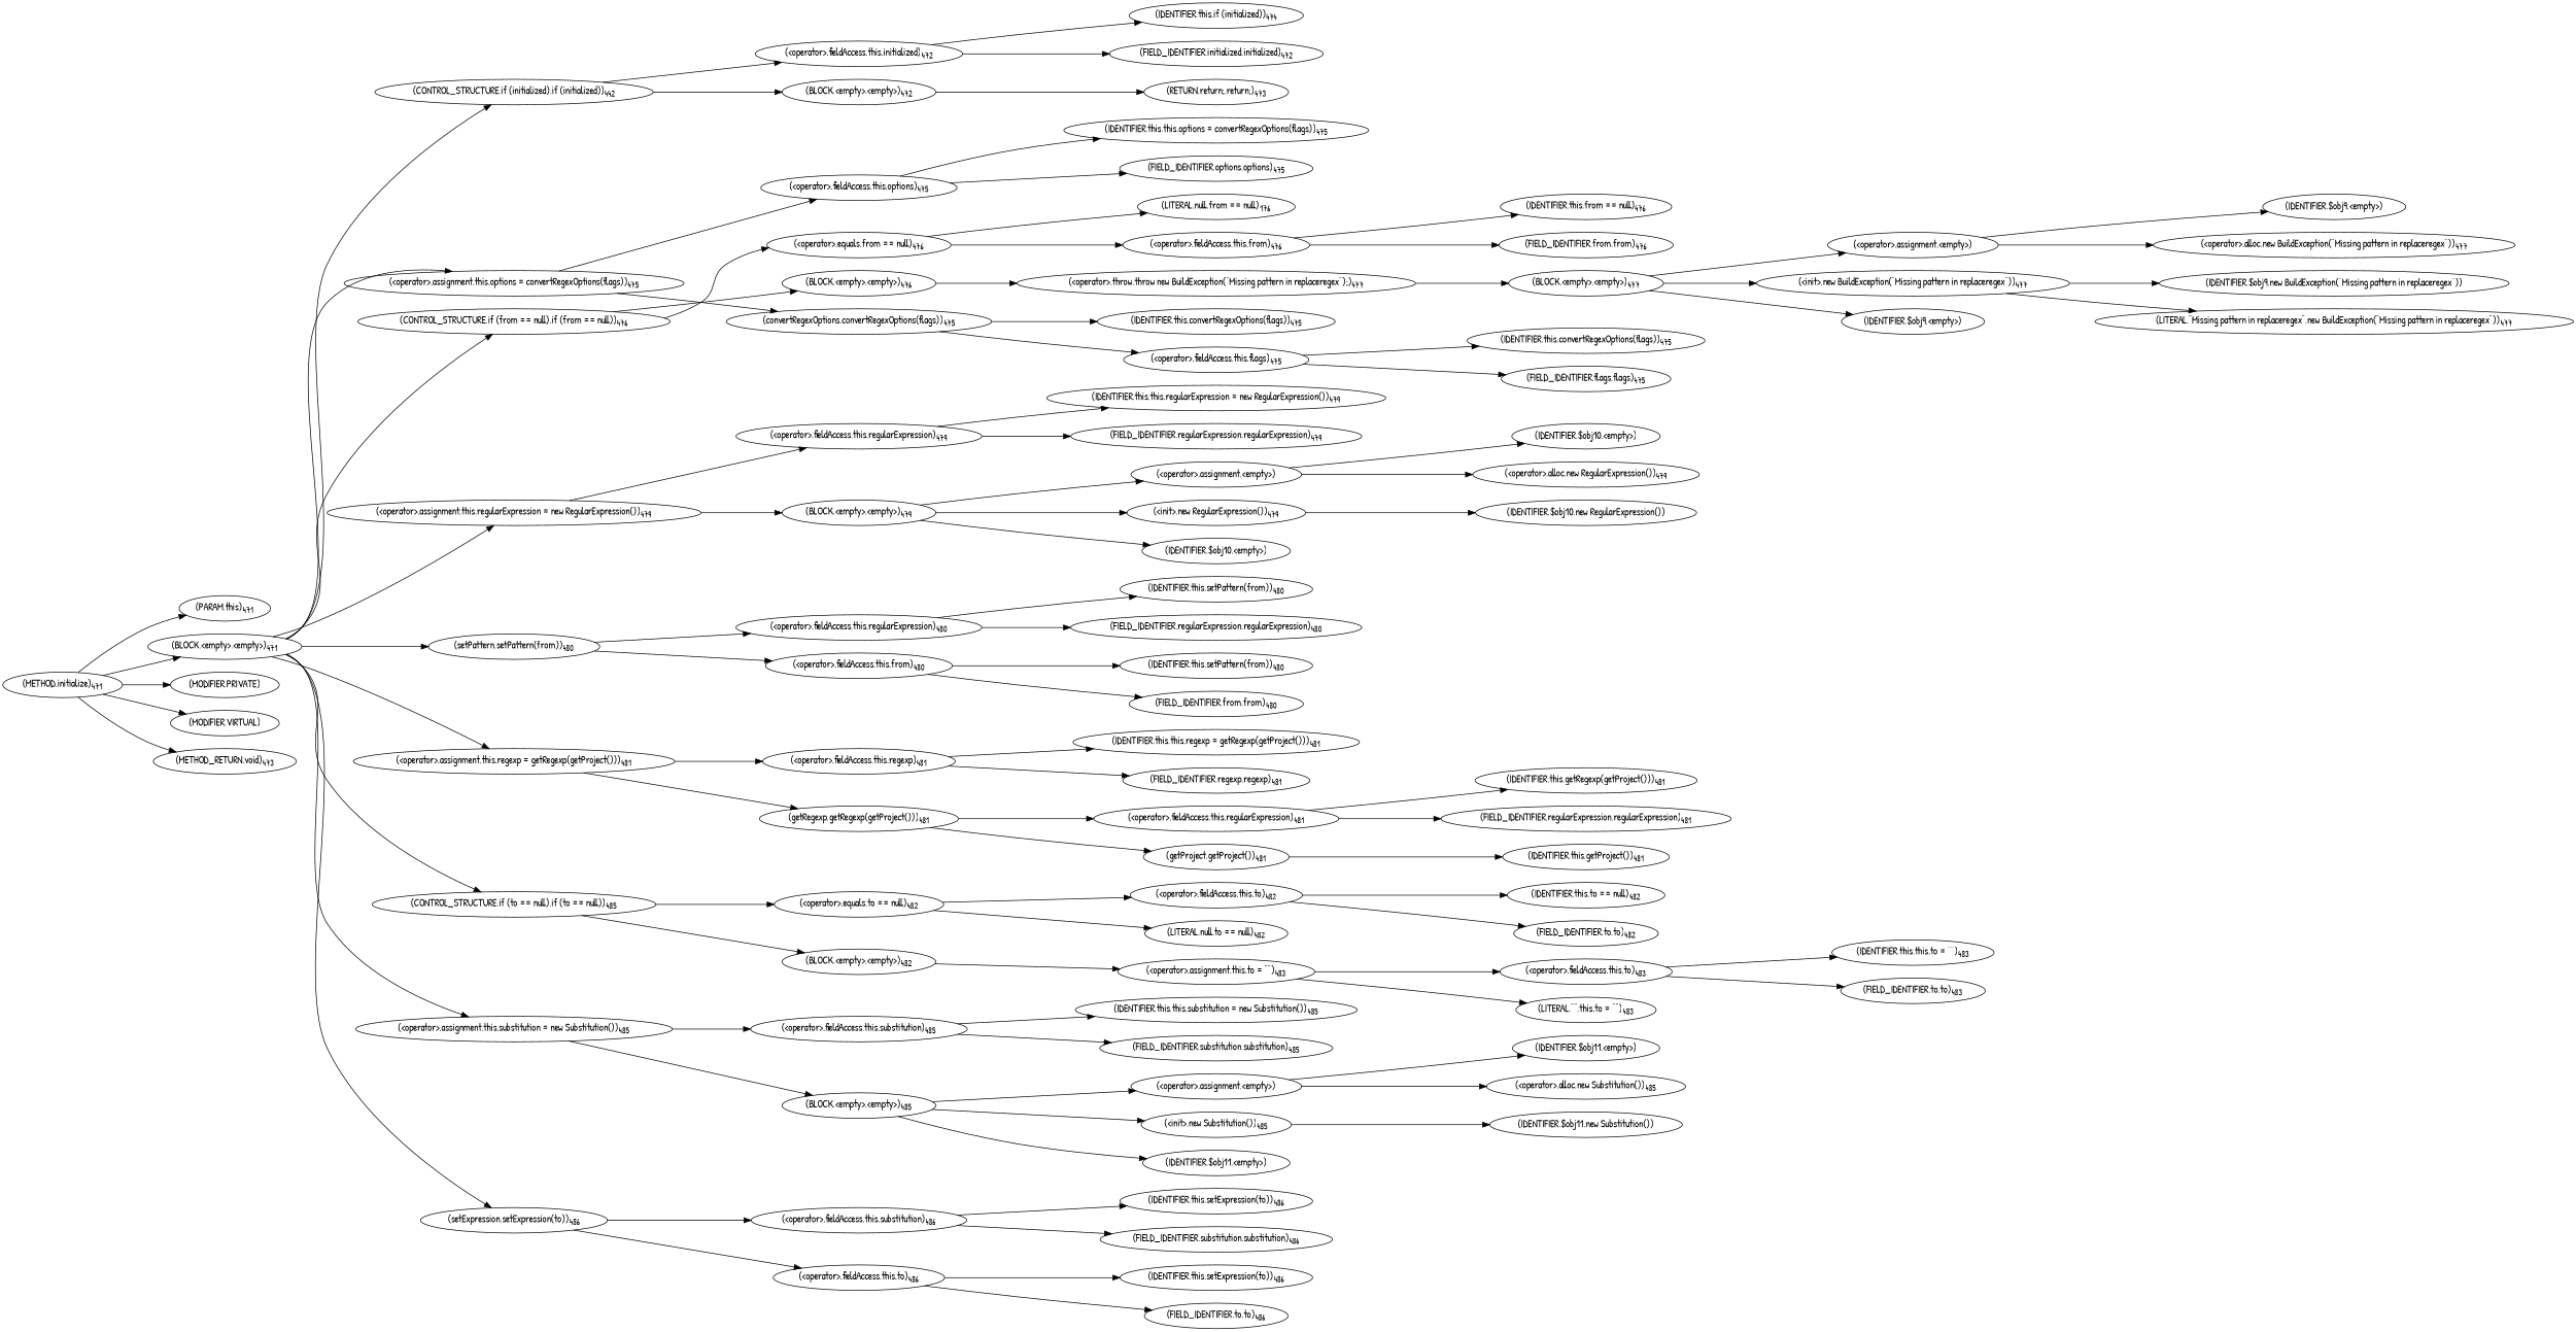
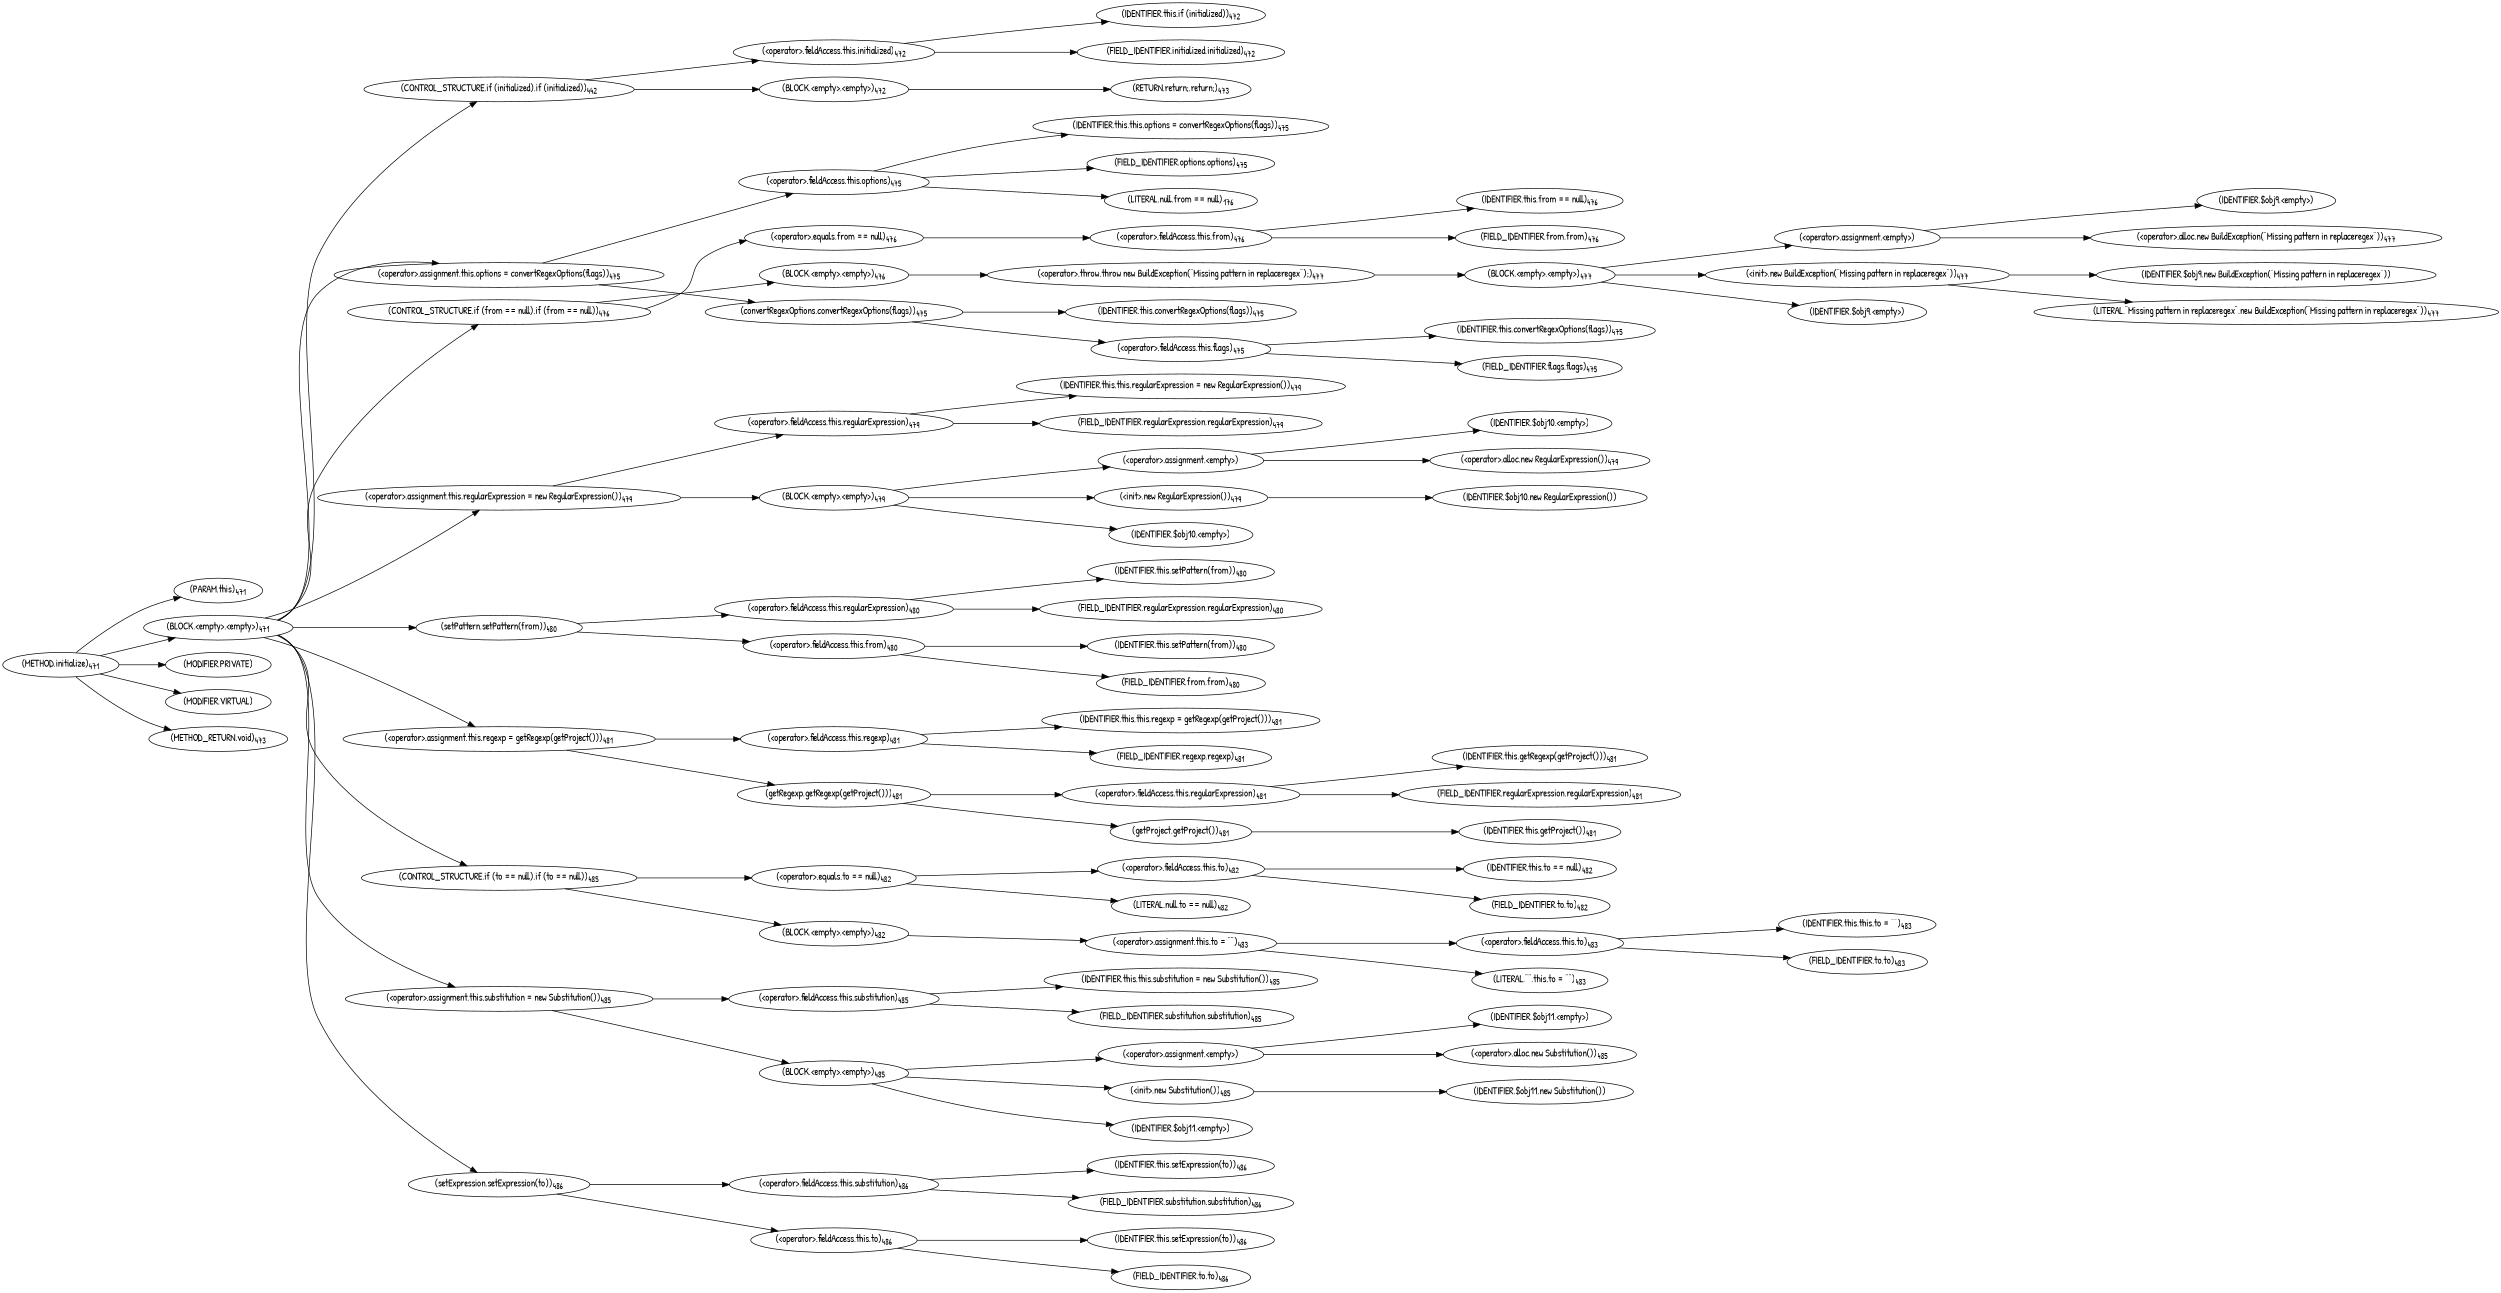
  digraph {
    fontname="Patrick Hand"
    rankdir=LR
    node [fontname="Patrick Hand"]
    edge [fontname="Patrick Hand"]
    n1 [label=<(METHOD,initialize)<SUB>471</SUB>>]
    n2 [label=<(PARAM,this)<SUB>471</SUB>>]
    n3 [label=<(BLOCK,&lt;empty&gt;,&lt;empty&gt;)<SUB>471</SUB>>]
    n4 [label=<(MODIFIER,PRIVATE)>]
    n5 [label=<(MODIFIER,VIRTUAL)>]
    n6 [label=<(METHOD_RETURN,void)<SUB>473</SUB>>]
    n7 [label=<(CONTROL_STRUCTURE,if (initialized),if (initialized))<SUB>442</SUB>>]
    n8 [label=<(&lt;operator&gt;.assignment,this.options = convertRegexOptions(flags))<SUB>475</SUB>>]
    n9 [label=<(CONTROL_STRUCTURE,if (from == null),if (from == null))<SUB>476</SUB>>]
    n10 [label=<(&lt;operator&gt;.assignment,this.regularExpression = new RegularExpression())<SUB>479</SUB>>]
    n11 [label=<(setPattern,setPattern(from))<SUB>480</SUB>>]
    n12 [label=<(&lt;operator&gt;.assignment,this.regexp = getRegexp(getProject()))<SUB>481</SUB>>]
    n13 [label=<(CONTROL_STRUCTURE,if (to == null),if (to == null))<SUB>485</SUB>>]
    n14 [label=<(&lt;operator&gt;.assignment,this.substitution = new Substitution())<SUB>485</SUB>>]
    n15 [label=<(setExpression,setExpression(to))<SUB>486</SUB>>]
    n16 [label=<(&lt;operator&gt;.fieldAccess,this.initialized)<SUB>472</SUB>>]
    n17 [label=<(BLOCK,&lt;empty&gt;,&lt;empty&gt;)<SUB>472</SUB>>]
    n18 [label=<(&lt;operator&gt;.fieldAccess,this.options)<SUB>475</SUB>>]
    n19 [label=<(convertRegexOptions,convertRegexOptions(flags))<SUB>475</SUB>>]
    n20 [label=<(&lt;operator&gt;.equals,from == null)<SUB>476</SUB>>]
    n21 [label=<(BLOCK,&lt;empty&gt;,&lt;empty&gt;)<SUB>476</SUB>>]
    n22 [label=<(&lt;operator&gt;.fieldAccess,this.regularExpression)<SUB>479</SUB>>]
    n23 [label=<(BLOCK,&lt;empty&gt;,&lt;empty&gt;)<SUB>479</SUB>>]
    n24 [label=<(&lt;operator&gt;.fieldAccess,this.regularExpression)<SUB>480</SUB>>]
    n25 [label=<(&lt;operator&gt;.fieldAccess,this.from)<SUB>480</SUB>>]
    n26 [label=<(&lt;operator&gt;.fieldAccess,this.regexp)<SUB>481</SUB>>]
    n27 [label=<(getRegexp,getRegexp(getProject()))<SUB>481</SUB>>]
    n28 [label=<(&lt;operator&gt;.equals,to == null)<SUB>482</SUB>>]
    n29 [label=<(BLOCK,&lt;empty&gt;,&lt;empty&gt;)<SUB>482</SUB>>]
    n30 [label=<(&lt;operator&gt;.fieldAccess,this.substitution)<SUB>485</SUB>>]
    n31 [label=<(BLOCK,&lt;empty&gt;,&lt;empty&gt;)<SUB>485</SUB>>]
    n32 [label=<(&lt;operator&gt;.fieldAccess,this.substitution)<SUB>486</SUB>>]
    n33 [label=<(&lt;operator&gt;.fieldAccess,this.to)<SUB>486</SUB>>]
-   n34 [label=<(IDENTIFIER,this,if (initialized))<SUB>474</SUB>>]
+   n34 [label=<(IDENTIFIER,this,if (initialized))<SUB>472</SUB>>]
    n35 [label=<(FIELD_IDENTIFIER,initialized,initialized)<SUB>472</SUB>>]
    n36 [label=<(RETURN,return;,return;)<SUB>473</SUB>>]
    n37 [label=<(IDENTIFIER,this,this.options = convertRegexOptions(flags))<SUB>475</SUB>>]
    n38 [label=<(FIELD_IDENTIFIER,options,options)<SUB>475</SUB>>]
    n39 [label=<(IDENTIFIER,this,convertRegexOptions(flags))<SUB>475</SUB>>]
    n40 [label=<(&lt;operator&gt;.fieldAccess,this.flags)<SUB>475</SUB>>]
    n41 [label=<(IDENTIFIER,this,convertRegexOptions(flags))<SUB>475</SUB>>]
    n42 [label=<(FIELD_IDENTIFIER,flags,flags)<SUB>475</SUB>>]
    n43 [label=<(&lt;operator&gt;.fieldAccess,this.from)<SUB>476</SUB>>]
    n44 [label=<(LITERAL,null,from == null)<SUB>176</SUB>>]
    n45 [label=<(&lt;operator&gt;.throw,throw new BuildException(&quot;Missing pattern in replaceregex&quot;);)<SUB>477</SUB>>]
    n46 [label=<(IDENTIFIER,this,from == null)<SUB>476</SUB>>]
    n47 [label=<(FIELD_IDENTIFIER,from,from)<SUB>476</SUB>>]
    n48 [label=<(BLOCK,&lt;empty&gt;,&lt;empty&gt;)<SUB>477</SUB>>]
    n49 [label=<(&lt;operator&gt;.assignment,&lt;empty&gt;)>]
    n50 [label=<(&lt;init&gt;,new BuildException(&quot;Missing pattern in replaceregex&quot;))<SUB>477</SUB>>]
    n51 [label=<(IDENTIFIER,$obj9,&lt;empty&gt;)>]
    n52 [label=<(IDENTIFIER,$obj9,&lt;empty&gt;)>]
    n53 [label=<(&lt;operator&gt;.alloc,new BuildException(&quot;Missing pattern in replaceregex&quot;))<SUB>477</SUB>>]
    n54 [label=<(IDENTIFIER,$obj9,new BuildException(&quot;Missing pattern in replaceregex&quot;))>]
    n55 [label=<(LITERAL,&quot;Missing pattern in replaceregex&quot;,new BuildException(&quot;Missing pattern in replaceregex&quot;))<SUB>477</SUB>>]
    n56 [label=<(IDENTIFIER,this,this.regularExpression = new RegularExpression())<SUB>479</SUB>>]
    n57 [label=<(FIELD_IDENTIFIER,regularExpression,regularExpression)<SUB>479</SUB>>]
    n58 [label=<(&lt;operator&gt;.assignment,&lt;empty&gt;)>]
    n59 [label=<(&lt;init&gt;,new RegularExpression())<SUB>479</SUB>>]
    n60 [label=<(IDENTIFIER,$obj10,&lt;empty&gt;)>]
    n61 [label=<(IDENTIFIER,$obj10,&lt;empty&gt;)>]
    n62 [label=<(&lt;operator&gt;.alloc,new RegularExpression())<SUB>479</SUB>>]
    n63 [label=<(IDENTIFIER,$obj10,new RegularExpression())>]
    n64 [label=<(IDENTIFIER,this,setPattern(from))<SUB>480</SUB>>]
    n65 [label=<(FIELD_IDENTIFIER,regularExpression,regularExpression)<SUB>480</SUB>>]
    n66 [label=<(IDENTIFIER,this,setPattern(from))<SUB>480</SUB>>]
    n67 [label=<(FIELD_IDENTIFIER,from,from)<SUB>480</SUB>>]
    n68 [label=<(IDENTIFIER,this,this.regexp = getRegexp(getProject()))<SUB>481</SUB>>]
    n69 [label=<(FIELD_IDENTIFIER,regexp,regexp)<SUB>481</SUB>>]
    n70 [label=<(&lt;operator&gt;.fieldAccess,this.regularExpression)<SUB>481</SUB>>]
    n71 [label=<(getProject,getProject())<SUB>481</SUB>>]
    n72 [label=<(IDENTIFIER,this,getRegexp(getProject()))<SUB>481</SUB>>]
    n73 [label=<(FIELD_IDENTIFIER,regularExpression,regularExpression)<SUB>481</SUB>>]
    n74 [label=<(IDENTIFIER,this,getProject())<SUB>481</SUB>>]
    n75 [label=<(&lt;operator&gt;.fieldAccess,this.to)<SUB>482</SUB>>]
    n76 [label=<(LITERAL,null,to == null)<SUB>482</SUB>>]
    n77 [label=<(&lt;operator&gt;.assignment,this.to = &quot;&quot;)<SUB>483</SUB>>]
    n78 [label=<(IDENTIFIER,this,to == null)<SUB>482</SUB>>]
    n79 [label=<(FIELD_IDENTIFIER,to,to)<SUB>482</SUB>>]
    n80 [label=<(&lt;operator&gt;.fieldAccess,this.to)<SUB>483</SUB>>]
    n81 [label=<(LITERAL,&quot;&quot;,this.to = &quot;&quot;)<SUB>483</SUB>>]
    n82 [label=<(IDENTIFIER,this,this.to = &quot;&quot;)<SUB>483</SUB>>]
    n83 [label=<(FIELD_IDENTIFIER,to,to)<SUB>483</SUB>>]
    n84 [label=<(IDENTIFIER,this,this.substitution = new Substitution())<SUB>485</SUB>>]
    n85 [label=<(FIELD_IDENTIFIER,substitution,substitution)<SUB>485</SUB>>]
    n86 [label=<(&lt;operator&gt;.assignment,&lt;empty&gt;)>]
    n87 [label=<(&lt;init&gt;,new Substitution())<SUB>485</SUB>>]
    n88 [label=<(IDENTIFIER,$obj11,&lt;empty&gt;)>]
    n89 [label=<(IDENTIFIER,$obj11,&lt;empty&gt;)>]
    n90 [label=<(&lt;operator&gt;.alloc,new Substitution())<SUB>485</SUB>>]
    n91 [label=<(IDENTIFIER,$obj11,new Substitution())>]
    n92 [label=<(IDENTIFIER,this,setExpression(to))<SUB>486</SUB>>]
    n93 [label=<(FIELD_IDENTIFIER,substitution,substitution)<SUB>486</SUB>>]
    n94 [label=<(IDENTIFIER,this,setExpression(to))<SUB>486</SUB>>]
    n95 [label=<(FIELD_IDENTIFIER,to,to)<SUB>486</SUB>>]
    n1 -> n2
    n1 -> n3
    n1 -> n4
    n1 -> n5
    n1 -> n6
    n3 -> n7
    n3 -> n8
    n3 -> n9
    n3 -> n10
    n3 -> n11
    n3 -> n12
    n3 -> n13
    n3 -> n14
    n3 -> n15
    n7 -> n16
    n7 -> n17
    n8 -> n18
    n8 -> n19
    n9 -> n20
    n9 -> n21
    n10 -> n22
    n10 -> n23
    n11 -> n24
    n11 -> n25
    n12 -> n26
    n12 -> n27
    n13 -> n28
    n13 -> n29
    n14 -> n30
    n14 -> n31
    n15 -> n32
    n15 -> n33
    n16 -> n34
    n16 -> n35
    n17 -> n36
    n18 -> n37
    n18 -> n38
    n19 -> n39
    n19 -> n40
    n20 -> n43
-   n20 -> n44
+   n18 -> n44
    n21 -> n45
    n22 -> n56
    n22 -> n57
    n23 -> n58
    n23 -> n59
    n23 -> n60
    n24 -> n64
    n24 -> n65
    n25 -> n66
    n25 -> n67
    n26 -> n68
    n26 -> n69
    n27 -> n70
    n27 -> n71
    n28 -> n75
    n28 -> n76
    n29 -> n77
    n30 -> n84
    n30 -> n85
    n31 -> n86
    n31 -> n87
    n31 -> n88
    n32 -> n92
    n32 -> n93
    n33 -> n94
    n33 -> n95
    n40 -> n41
    n40 -> n42
    n43 -> n46
    n43 -> n47
    n45 -> n48
    n48 -> n49
    n48 -> n50
    n48 -> n51
    n49 -> n52
    n49 -> n53
    n50 -> n54
    n50 -> n55
    n58 -> n61
    n58 -> n62
    n59 -> n63
    n70 -> n72
    n70 -> n73
    n71 -> n74
    n75 -> n78
    n75 -> n79
    n77 -> n80
    n77 -> n81
    n80 -> n82
    n80 -> n83
    n86 -> n89
    n86 -> n90
    n87 -> n91
  }
